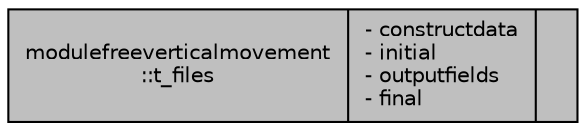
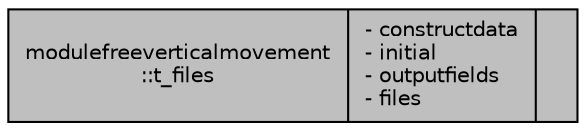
  digraph {
    rankdir=LR
-   n1 [color=black fillcolor=grey75 fontcolor=black fontname=Helvetica fontsize=10 height=0.2 label="{modulefreeverticalmovement\l::t_files\n|- constructdata\l- initial\l- outputfields\l- final\l|}" shape=record style=filled width=0.4]
+   n1 [color=black fillcolor=grey75 fontcolor=black fontname=Helvetica fontsize=10 height=0.2 label="{modulefreeverticalmovement\l::t_files\n|- constructdata\l- initial\l- outputfields\l- files\l|}" shape=record style=filled width=0.4]
  }
